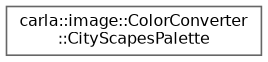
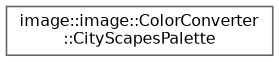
  digraph {
    rankdir=LR
-   n1 [color=grey40 fillcolor=white fontname=Helvetica fontsize=10 height=0.2 label="carla::image::ColorConverter\l::CityScapesPalette" shape=box style=filled width=0.4]
+   n1 [color=grey40 fillcolor=white fontname=Helvetica fontsize=10 height=0.2 label="image::image::ColorConverter\l::CityScapesPalette" shape=box style=filled width=0.4]
  }
